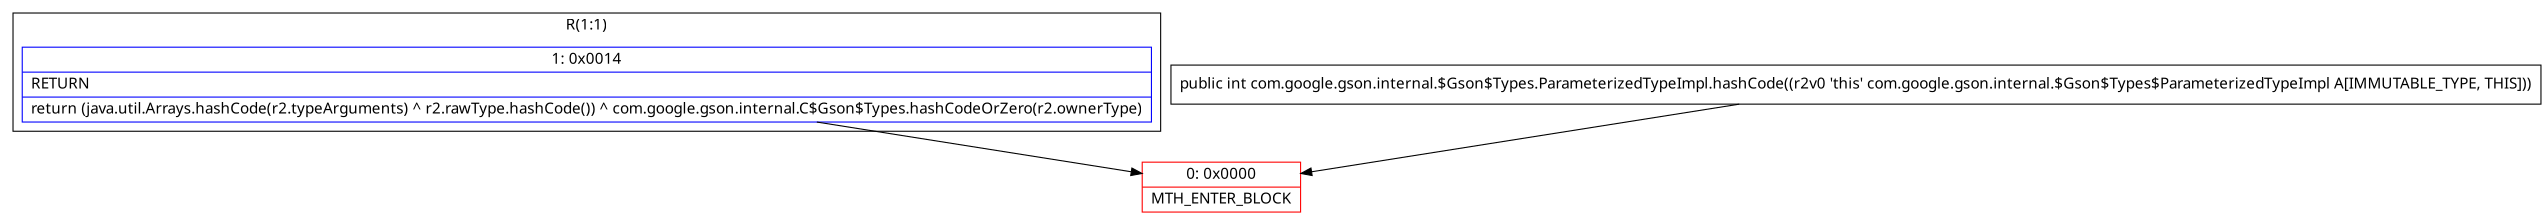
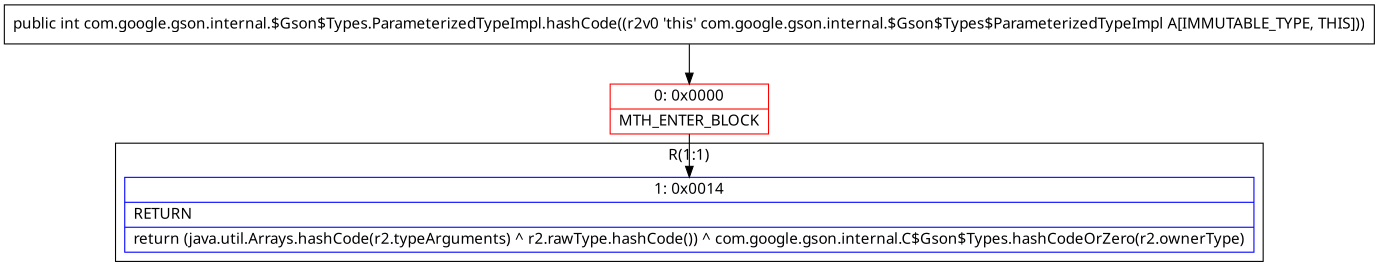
  digraph {
    fontname="Noto Sans"
    node [shape=record fontname="Noto Sans"]
    edge [fontname="Noto Sans"]
    n1 [color=blue label="{1\:\ 0x0014|RETURN\l|return (java.util.Arrays.hashCode(r2.typeArguments) ^ r2.rawType.hashCode()) ^ com.google.gson.internal.C$Gson$Types.hashCodeOrZero(r2.ownerType)\l}"]
    n2 [color=red label="{0\:\ 0x0000|MTH_ENTER_BLOCK\l}"]
    n3 [label="{public int com.google.gson.internal.$Gson$Types.ParameterizedTypeImpl.hashCode((r2v0 'this' com.google.gson.internal.$Gson$Types$ParameterizedTypeImpl A[IMMUTABLE_TYPE, THIS])) }"]
    subgraph cluster_1 {
      label="R(1:1)"
      n1
    }
-   n1 -> n2
+   n2 -> n1
    n3 -> n2
  }
